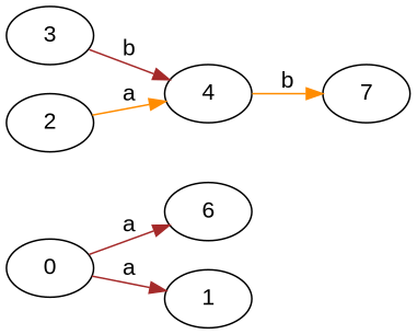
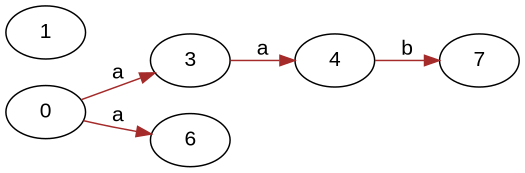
  strict digraph {
    fontname="Liberation Sans"
    rankdir=LR
    node [fontname="Liberation Sans"]
    edge [color=brown fontname="Liberation Sans"]
    0
    3
    6
-   2
    4
    7
    1
-   0 -> 1 [label=a]
+   0 -> 3 [label=a]
    0 -> 6 [label=a]
-   3 -> 4 [label=b]
-   2 -> 4 [color=darkorange label=a]
-   4 -> 7 [color=darkorange label=b]
+   3 -> 4 [label=a]
+   4 -> 7 [label=b]
  }
